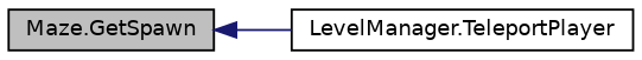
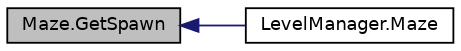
  digraph {
    rankdir=LR
    node [color=black fontname=Helvetica fontsize=10 shape=record style=filled]
    n1 [fillcolor=grey75 fontcolor=black height=0.2 label="Maze.GetSpawn" width=0.4]
-   n2 [fillcolor=white height=0.2 label="LevelManager.TeleportPlayer" width=0.4]
+   n2 [fillcolor=white height=0.2 label="LevelManager.Maze" width=0.4]
    n1 -> n2 [color=midnightblue dir=back fontname=Helvetica fontsize=10 labelfontname=Helvetica labelfontsize=10 style=solid]
  }
